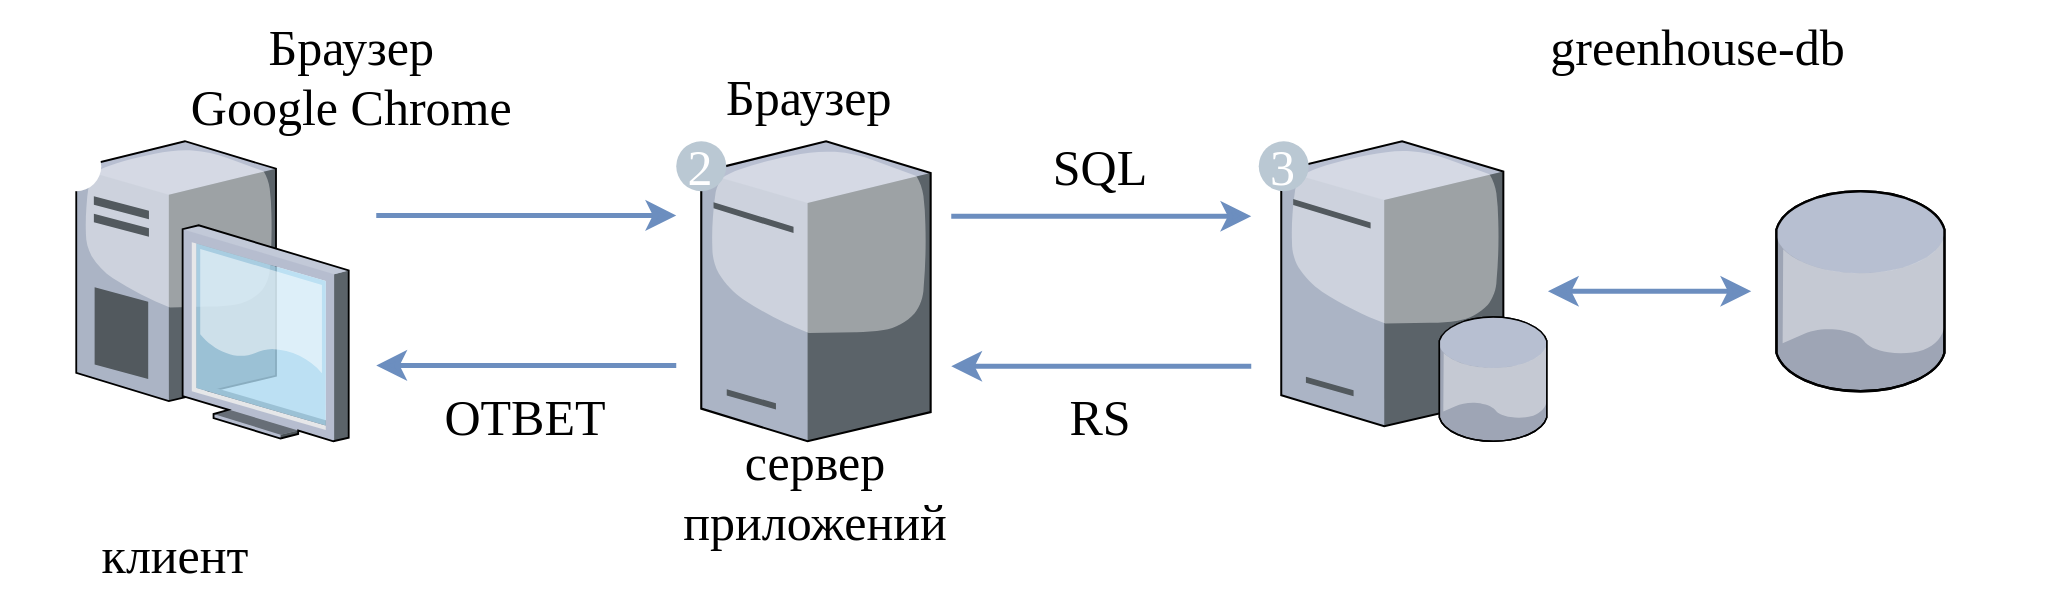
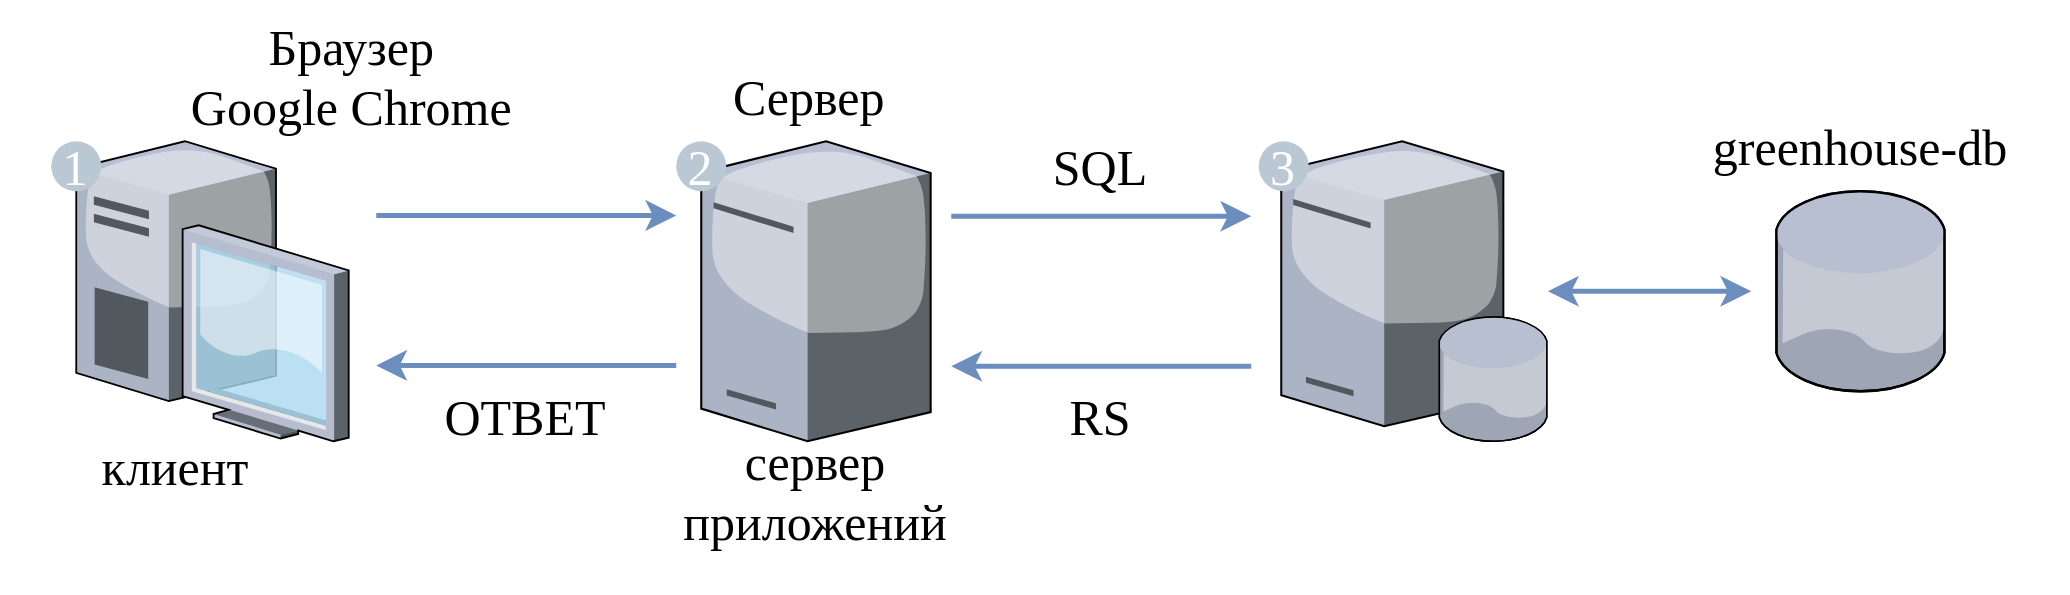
  <mxCell id="0" />
  <mxCell id="1" parent="0" />
  <mxCell id="2" value="" style="verticalLabelPosition=bottom;aspect=fixed;html=1;verticalAlign=top;strokeColor=none;align=center;outlineConnect=0;shape=mxgraph.citrix.desktop;" parent="1" vertex="1"><mxGeometry x="30" y="56" width="108.98" height="120" as="geometry" /></mxCell>
  <mxCell id="3" value="" style="edgeStyle=orthogonalEdgeStyle;rounded=0;orthogonalLoop=1;jettySize=auto;html=1;startArrow=classic;startFill=1;fillColor=#dae8fc;strokeColor=#6c8ebf;strokeWidth=2;" parent="1" source="5" edge="1"><mxGeometry relative="1" as="geometry"><mxPoint x="700" y="116" as="targetPoint" /></mxGeometry></mxCell>
  <mxCell id="4" value="" style="edgeStyle=orthogonalEdgeStyle;rounded=0;orthogonalLoop=1;jettySize=auto;html=1;startArrow=classic;startFill=1;fillColor=#dae8fc;strokeColor=#6c8ebf;endArrow=none;endFill=0;strokeWidth=2;" parent="1" edge="1"><mxGeometry relative="1" as="geometry"><mxPoint x="500" y="86" as="sourcePoint" /><mxPoint x="380" y="86" as="targetPoint" /></mxGeometry></mxCell>
  <mxCell id="5" value="" style="verticalLabelPosition=bottom;aspect=fixed;html=1;verticalAlign=top;strokeColor=none;align=center;outlineConnect=0;shape=mxgraph.citrix.database_server;" parent="1" vertex="1"><mxGeometry x="512" y="56" width="106.67" height="120" as="geometry" /></mxCell>
  <mxCell id="6" value="" style="verticalLabelPosition=bottom;aspect=fixed;html=1;verticalAlign=top;strokeColor=none;align=center;outlineConnect=0;shape=mxgraph.citrix.database;" parent="1" vertex="1"><mxGeometry x="710" y="76" width="68" height="80" as="geometry" /></mxCell>
  <mxCell id="7" value="" style="verticalLabelPosition=bottom;aspect=fixed;html=1;verticalAlign=top;strokeColor=none;align=center;outlineConnect=0;shape=mxgraph.citrix.license_server;" parent="1" vertex="1"><mxGeometry x="280" y="56" width="91.76" height="120" as="geometry" /></mxCell>
  <mxCell id="8" value="" style="edgeStyle=orthogonalEdgeStyle;rounded=0;orthogonalLoop=1;jettySize=auto;html=1;startArrow=none;startFill=0;fillColor=#dae8fc;strokeColor=#6c8ebf;strokeWidth=2;" parent="1" edge="1"><mxGeometry relative="1" as="geometry"><mxPoint x="500" y="146" as="sourcePoint" /><mxPoint x="380" y="146" as="targetPoint" /></mxGeometry></mxCell>
  <mxCell id="9" value="" style="edgeStyle=orthogonalEdgeStyle;rounded=0;orthogonalLoop=1;jettySize=auto;html=1;startArrow=classic;startFill=1;fillColor=#dae8fc;strokeColor=#6c8ebf;endArrow=none;endFill=0;strokeWidth=2;" parent="1" edge="1"><mxGeometry relative="1" as="geometry"><mxPoint x="270" y="85.66" as="sourcePoint" /><mxPoint x="150" y="85.66" as="targetPoint" /></mxGeometry></mxCell>
  <mxCell id="10" value="" style="edgeStyle=orthogonalEdgeStyle;rounded=0;orthogonalLoop=1;jettySize=auto;html=1;startArrow=none;startFill=0;fillColor=#dae8fc;strokeColor=#6c8ebf;strokeWidth=2;" parent="1" edge="1"><mxGeometry relative="1" as="geometry"><mxPoint x="270" y="145.66" as="sourcePoint" /><mxPoint x="150" y="145.66" as="targetPoint" /></mxGeometry></mxCell>
  <mxCell id="11" value="ОТВЕТ" style="text;html=1;strokeColor=none;fillColor=none;align=center;verticalAlign=middle;whiteSpace=wrap;rounded=0;fontFamily=XO Thames;fontSize=20;" parent="1" vertex="1"><mxGeometry x="180" y="156" width="60" height="20" as="geometry" /></mxCell>
  <mxCell id="12" value="SQL" style="text;html=1;strokeColor=none;fillColor=none;align=center;verticalAlign=middle;whiteSpace=wrap;rounded=0;fontFamily=XO Thames;fontSize=20;" parent="1" vertex="1"><mxGeometry x="410" y="56" width="60" height="20" as="geometry" /></mxCell>
  <mxCell id="13" value="RS" style="text;html=1;strokeColor=none;fillColor=none;align=center;verticalAlign=middle;whiteSpace=wrap;rounded=0;fontFamily=XO Thames;fontSize=20;" parent="1" vertex="1"><mxGeometry x="410" y="156" width="60" height="20" as="geometry" /></mxCell>
  <mxCell id="14" value="Браузер&lt;br&gt;Google Chrome" style="text;html=1;strokeColor=none;fillColor=none;align=center;verticalAlign=middle;whiteSpace=wrap;rounded=0;fontFamily=XO Thames;fontSize=20;" parent="1" vertex="1"><mxGeometry x="57.5" y="20" width="165" height="20" as="geometry" /></mxCell>
- <mxCell id="15" value="клиент" style="text;html=1;strokeColor=none;fillColor=none;align=center;verticalAlign=middle;whiteSpace=wrap;rounded=0;fontFamily=XO Thames;fontSize=20;" parent="1" vertex="1"><mxGeometry x="40" y="211" width="60" height="20" as="geometry" /></mxCell>
+ <mxCell id="15" value="клиент" style="text;html=1;strokeColor=none;fillColor=none;align=center;verticalAlign=middle;whiteSpace=wrap;rounded=0;fontFamily=XO Thames;fontSize=20;" parent="1" vertex="1"><mxGeometry x="40" y="176" width="60" height="20" as="geometry" /></mxCell>
  <mxCell id="16" value="сервер приложений" style="text;html=1;strokeColor=none;fillColor=none;align=center;verticalAlign=middle;whiteSpace=wrap;rounded=0;fontFamily=XO Thames;fontSize=20;" parent="1" vertex="1"><mxGeometry x="271.76" y="176" width="108.24" height="40" as="geometry" /></mxCell>
- <mxCell id="17" value="Браузер&amp;nbsp;" style="text;html=1;strokeColor=none;fillColor=none;align=center;verticalAlign=middle;whiteSpace=wrap;rounded=0;fontFamily=XO Thames;fontSize=20;" parent="1" vertex="1"><mxGeometry x="271.76" y="28" width="108.24" height="20" as="geometry" /></mxCell>
- <mxCell id="18" value="greenhouse-db" style="text;html=1;strokeColor=none;fillColor=none;align=center;verticalAlign=middle;whiteSpace=wrap;rounded=0;fontFamily=XO Thames;fontSize=20;" parent="1" vertex="1"><mxGeometry x="617" y="8" width="124" height="20" as="geometry" /></mxCell>
- <mxCell id="19" value="1" style="ellipse;whiteSpace=wrap;html=1;aspect=fixed;fontFamily=XO Thames;fontSize=20;fillColor=#ffffff;strokeColor=none;fontColor=#FFFFFF;" parent="1" vertex="1"><mxGeometry x="20" y="56" width="20" height="20" as="geometry" /></mxCell>
+ <mxCell id="17" value="Сервер&amp;nbsp;" style="text;html=1;strokeColor=none;fillColor=none;align=center;verticalAlign=middle;whiteSpace=wrap;rounded=0;fontFamily=XO Thames;fontSize=20;" parent="1" vertex="1"><mxGeometry x="271.76" y="28" width="108.24" height="20" as="geometry" /></mxCell>
+ <mxCell id="18" value="greenhouse-db" style="text;html=1;strokeColor=none;fillColor=none;align=center;verticalAlign=middle;whiteSpace=wrap;rounded=0;fontFamily=XO Thames;fontSize=20;" parent="1" vertex="1"><mxGeometry x="682" y="48" width="124" height="20" as="geometry" /></mxCell>
+ <mxCell id="19" value="1" style="ellipse;whiteSpace=wrap;html=1;aspect=fixed;fontFamily=XO Thames;fontSize=20;fillColor=#bac8d3;strokeColor=none;fontColor=#FFFFFF;" parent="1" vertex="1"><mxGeometry x="20" y="56" width="20" height="20" as="geometry" /></mxCell>
  <mxCell id="20" value="2" style="ellipse;whiteSpace=wrap;html=1;aspect=fixed;fontFamily=XO Thames;fontSize=20;fillColor=#bac8d3;strokeColor=none;fontColor=#FFFFFF;" parent="1" vertex="1"><mxGeometry x="270" y="56" width="20" height="20" as="geometry" /></mxCell>
  <mxCell id="21" value="3" style="ellipse;whiteSpace=wrap;html=1;aspect=fixed;fontFamily=XO Thames;fontSize=20;fillColor=#bac8d3;strokeColor=none;fontColor=#FFFFFF;" parent="1" vertex="1"><mxGeometry x="503" y="56" width="20" height="20" as="geometry" /></mxCell>
